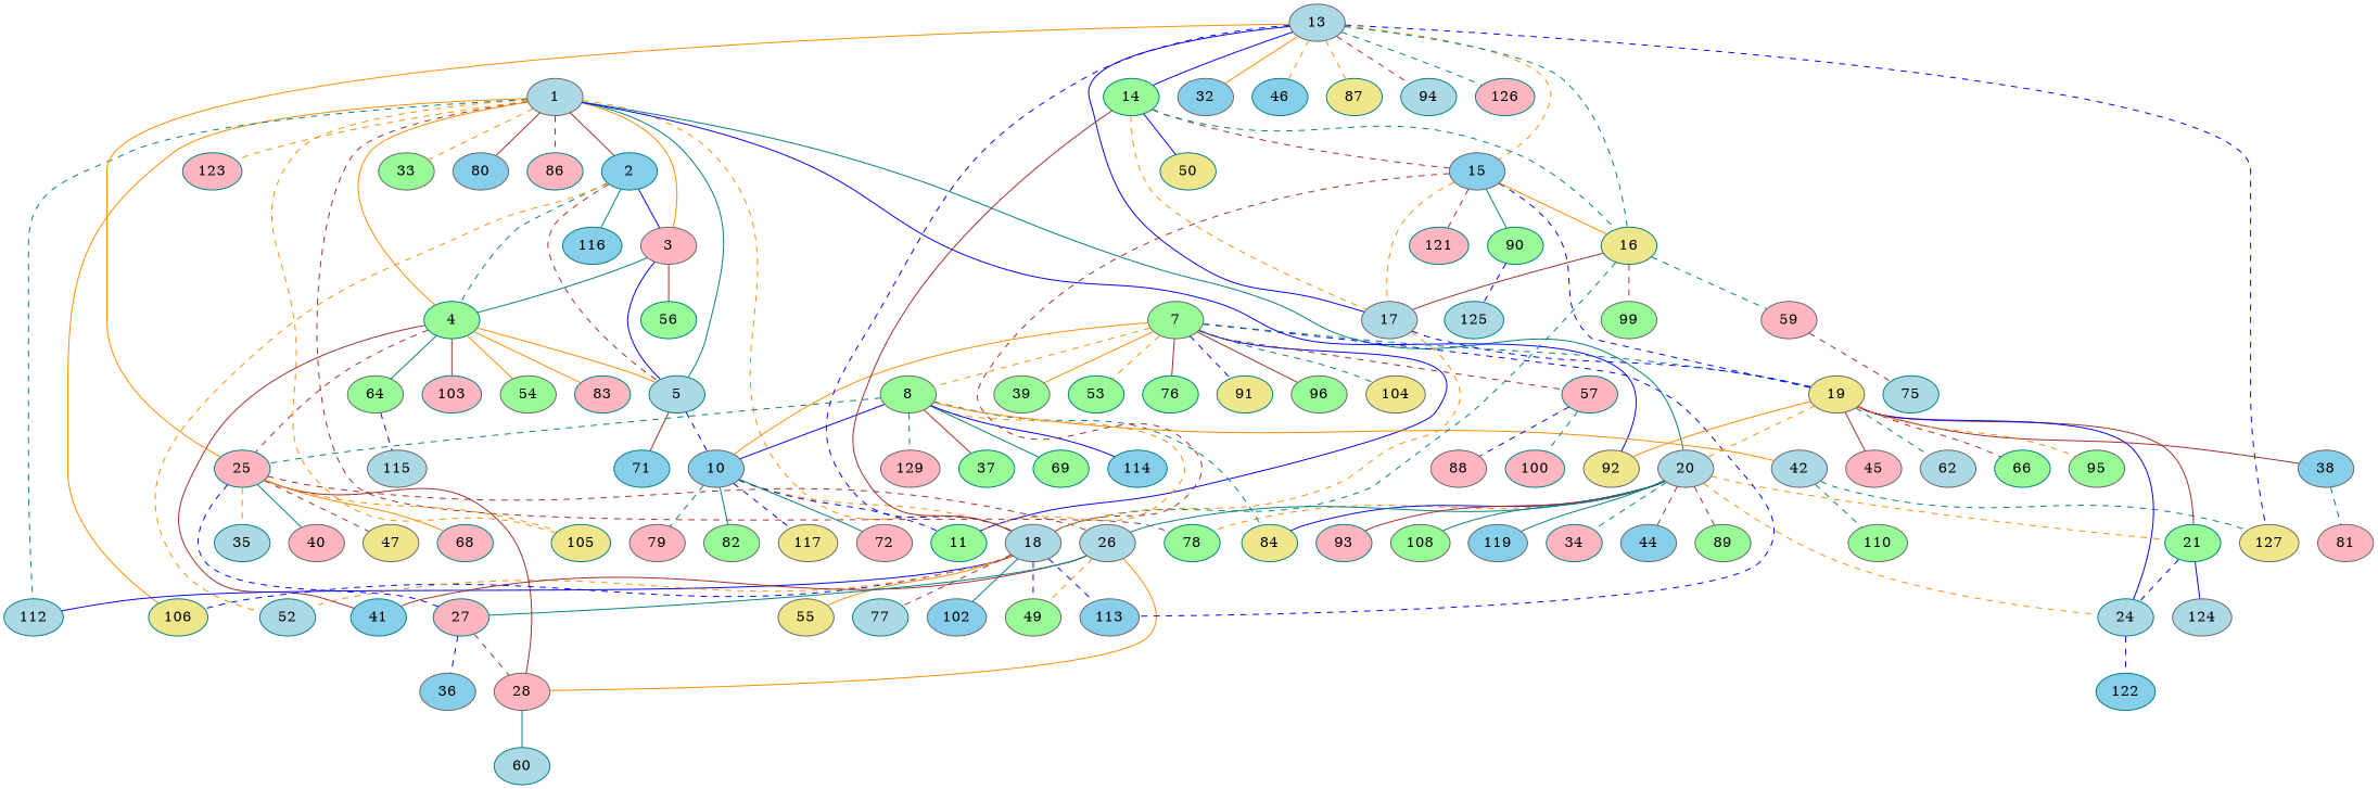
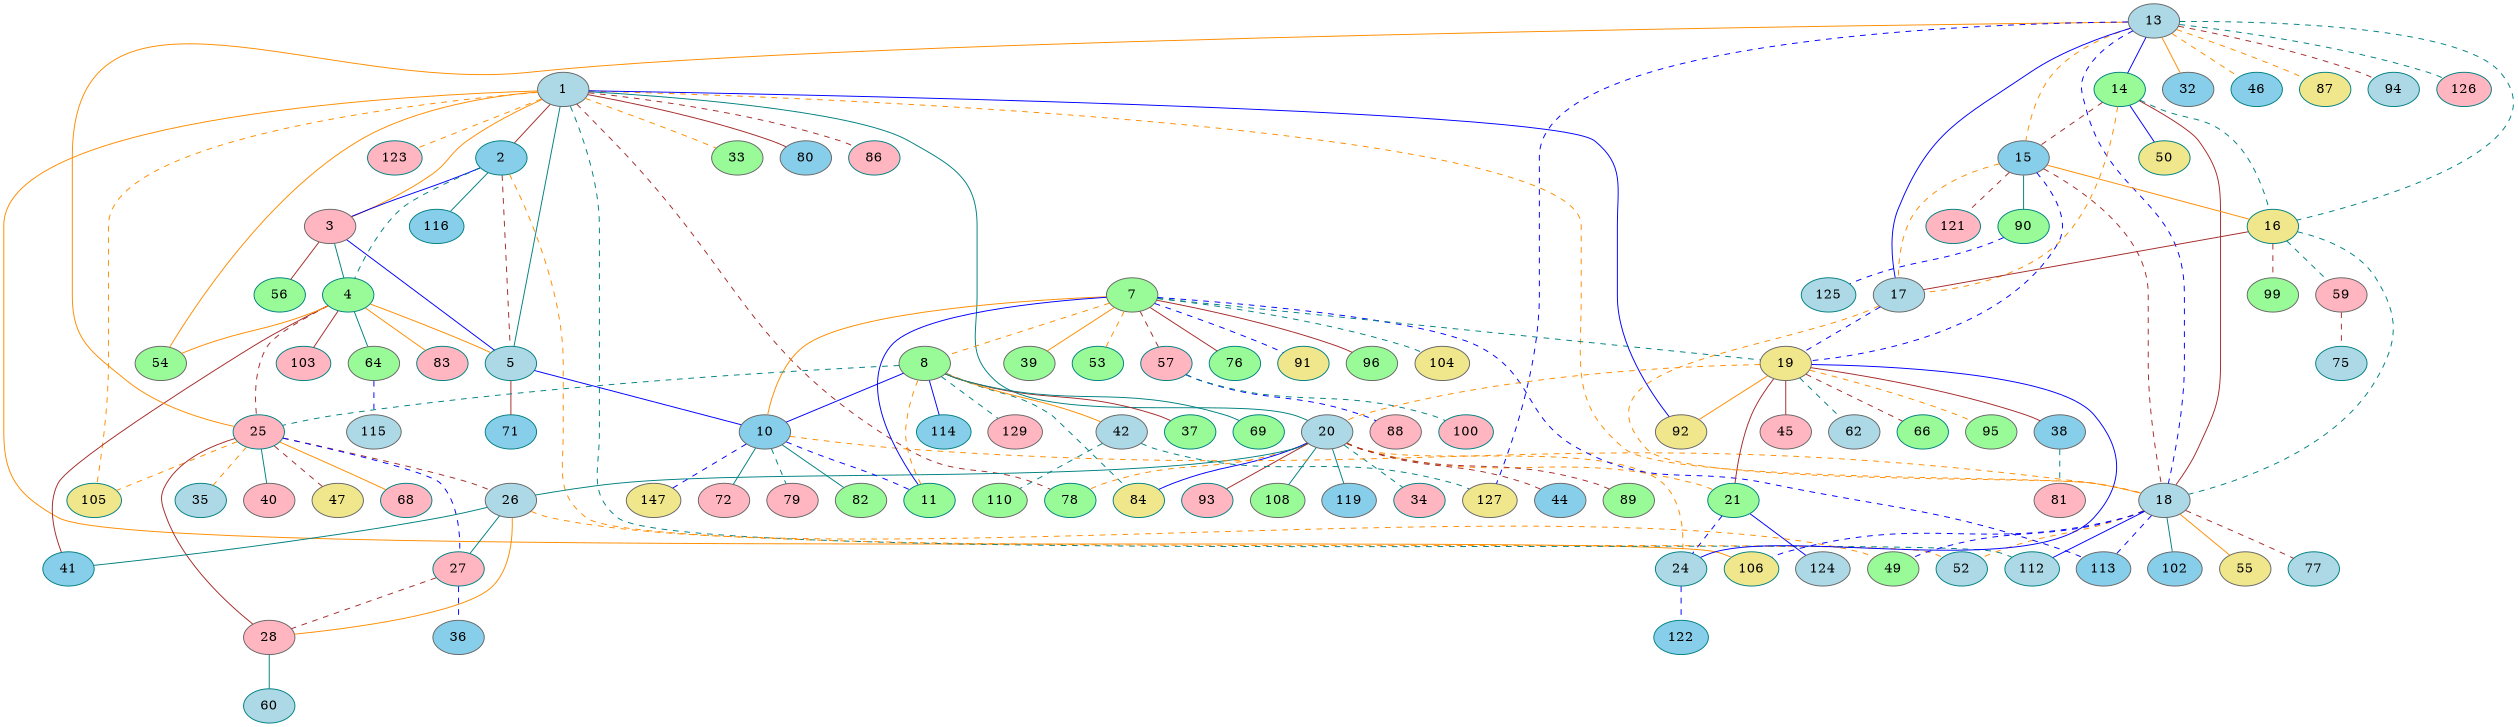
  graph {
    node [color=gray40 fillcolor=palegreen style=filled]
    edge [color=darkorange style=dashed]
    1 [fillcolor=lightblue super="+6"]
    2 [color=teal fillcolor=skyblue]
    3 [fillcolor=lightpink super="+31"]
    4 [color=teal super="+73"]
    5 [color=teal fillcolor=lightblue super="+61"]
    18 [fillcolor=lightblue super="+63"]
    20 [fillcolor=lightblue super="+23"]
    33 [super="+118"]
    78 [color=teal]
    80 [fillcolor=skyblue]
    86 [color=teal fillcolor=lightpink]
    92 [fillcolor=khaki]
    105 [color=teal fillcolor=khaki]
    106 [color=teal fillcolor=khaki]
    112 [color=teal fillcolor=lightblue]
    123 [color=teal fillcolor=lightpink]
    52 [color=teal fillcolor=lightblue]
    116 [color=teal fillcolor=skyblue]
    56 [color=teal]
    25 [color=teal fillcolor=lightpink super="+29"]
    41 [color=teal fillcolor=skyblue super="+101"]
    54
    64 [super="+70"]
    83 [color=teal fillcolor=lightpink]
    103 [color=teal fillcolor=lightpink]
    10 [fillcolor=skyblue super="+12"]
    71 [color=teal fillcolor=skyblue]
    113 [fillcolor=skyblue]
    49
    55 [fillcolor=khaki]
    77 [color=teal fillcolor=lightblue]
    102 [fillcolor=skyblue]
    84 [color=teal fillcolor=khaki]
    21 [color=teal]
    24 [color=teal fillcolor=lightblue super="+97"]
    26 [fillcolor=lightblue super="+43"]
    34 [color=teal fillcolor=lightpink super="+48"]
    44 [fillcolor=skyblue]
    89
    93 [color=teal fillcolor=lightpink]
    108
    119 [fillcolor=skyblue]
    27 [color=teal fillcolor=lightpink super="+107"]
    28 [fillcolor=lightpink super="+30"]
    35 [color=teal fillcolor=lightblue]
    40 [fillcolor=lightpink]
    47 [fillcolor=khaki]
    68 [color=teal fillcolor=lightpink]
    115 [fillcolor=lightblue]
    11 [color=teal super="+74"]
    72 [fillcolor=lightpink]
    79 [fillcolor=lightpink]
    82
-   117 [fillcolor=khaki]
+   117 [fillcolor=khaki label=147]
    7 [super="+128"]
    8 [super="+9"]
    19 [fillcolor=khaki super="+22"]
    39
    53 [color=teal]
    57 [color=teal fillcolor=lightpink]
    76 [color=teal]
    91 [color=teal fillcolor=khaki]
    96 [super="+98"]
    104 [fillcolor=khaki]
    37 [color=teal]
    42 [fillcolor=lightblue super="+120"]
    69 [color=teal]
    114 [color=teal fillcolor=skyblue]
    129 [fillcolor=lightpink]
    38 [fillcolor=skyblue]
    45 [fillcolor=lightpink]
    62 [fillcolor=lightblue super="+67"]
    66 [color=teal]
    95
    88 [fillcolor=lightpink]
    100 [color=teal fillcolor=lightpink]
    127 [fillcolor=khaki]
    110
    13 [fillcolor=lightblue super="+111"]
    14 [color=teal]
    15 [fillcolor=skyblue super="+65"]
    16 [color=teal fillcolor=khaki super="+85"]
    17 [fillcolor=lightblue super="+58"]
    32 [fillcolor=skyblue super="+51"]
    46 [color=teal fillcolor=skyblue]
    87 [color=teal fillcolor=khaki]
    94 [color=teal fillcolor=lightblue]
    126 [color=teal fillcolor=lightpink]
    50 [color=teal fillcolor=khaki]
    90 [color=teal super="+109"]
    121 [color=teal fillcolor=lightpink]
    59 [fillcolor=lightpink]
    99
    125 [color=teal fillcolor=lightblue]
    75 [color=teal fillcolor=lightblue]
    124 [fillcolor=lightblue]
    122 [color=teal fillcolor=skyblue]
    81 [fillcolor=lightpink]
    36 [fillcolor=skyblue]
    60 [color=teal fillcolor=lightblue]
    1 -- 2 [color=brown style=solid weight=2]
    1 -- 3 [style=solid weight=2]
-   1 -- 4 [style=solid weight=2]
+   1 -- 54 [style=solid weight=2]
    1 -- 5 [color=teal style=solid weight=2]
    1 -- 18
    1 -- 20 [color=teal style=solid]
    1 -- 33
    1 -- 78 [color=brown]
    1 -- 80 [color=brown style=solid]
    1 -- 86 [color=brown]
    1 -- 92 [color=blue style=solid]
    1 -- 105
    1 -- 106 [style=solid]
    1 -- 112 [color=teal]
    1 -- 123
    2 -- 3 [color=blue style=solid]
    2 -- 4 [color=teal]
    2 -- 5 [color=brown]
    2 -- 52
    2 -- 116 [color=teal style=solid]
    3 -- 4 [color=teal style=solid]
    3 -- 5 [color=blue style=solid]
    3 -- 56 [color=brown style=solid]
    4 -- 5 [style=solid]
    4 -- 25 [color=brown]
    4 -- 41 [color=brown style=solid]
    4 -- 54 [style=solid]
    4 -- 64 [color=teal style=solid]
    4 -- 83 [style=solid]
    4 -- 103 [color=brown style=solid]
-   5 -- 10 [color=blue]
+   5 -- 10 [color=blue style=solid]
    5 -- 71 [color=brown style=solid]
    18 -- 106 [color=blue]
    18 -- 112 [color=blue style=solid]
    18 -- 52
    18 -- 113 [color=blue]
    18 -- 49 [color=blue]
    18 -- 55 [style=solid]
    18 -- 77 [color=brown]
    18 -- 102 [color=teal style=solid]
    20 -- 78
    20 -- 84 [color=blue style=solid]
    20 -- 21 [weight=2]
    20 -- 24 [weight=2]
    20 -- 26 [color=teal style=solid]
    20 -- 34 [color=teal]
    20 -- 44 [color=brown]
    20 -- 89 [color=brown]
    20 -- 93 [color=brown style=solid]
    20 -- 108 [color=teal style=solid]
    20 -- 119 [color=teal style=solid]
    25 -- 105
    25 -- 26 [color=brown weight=2]
    25 -- 27 [color=blue weight=2]
    25 -- 28 [color=brown style=solid weight=4]
    25 -- 35
    25 -- 40 [color=teal style=solid]
    25 -- 47 [color=brown]
    25 -- 68 [style=solid]
    64 -- 115 [color=blue]
    10 -- 18
    10 -- 11 [color=blue weight=2]
    10 -- 72 [color=teal style=solid]
    10 -- 79 [color=teal]
    10 -- 82 [color=teal style=solid]
    10 -- 117 [color=blue]
    21 -- 24 [color=blue]
    21 -- 124 [color=blue style=solid]
    24 -- 122 [color=blue]
-   26 -- 41 [color=brown style=solid]
+   26 -- 41 [color=teal style=solid]
    26 -- 49
    26 -- 27 [color=teal style=solid]
    26 -- 28 [style=solid weight=2]
    27 -- 28 [color=brown weight=2]
    27 -- 36 [color=blue]
    28 -- 60 [color=teal style=solid]
    7 -- 10 [style=solid weight=2]
    7 -- 113 [color=blue]
    7 -- 11 [color=blue style=solid]
    7 -- 8 [weight=2]
    7 -- 19 [color=teal]
    7 -- 39 [style=solid]
    7 -- 53
    7 -- 57 [color=brown]
    7 -- 76 [color=brown style=solid]
    7 -- 91 [color=blue]
    7 -- 96 [color=brown style=solid]
    7 -- 104 [color=teal]
    8 -- 25 [color=teal]
    8 -- 10 [color=blue style=solid weight=4]
    8 -- 84 [color=teal]
    8 -- 11 [weight=2]
    8 -- 37 [color=brown style=solid]
    8 -- 42 [style=solid]
    8 -- 69 [color=teal style=solid]
    8 -- 114 [color=blue style=solid]
    8 -- 129 [color=teal]
    19 -- 20 [weight=4]
    19 -- 92 [style=solid]
    19 -- 21 [color=brown style=solid weight=2]
    19 -- 24 [color=blue style=solid weight=2]
    19 -- 38 [color=brown style=solid]
    19 -- 45 [color=brown style=solid]
    19 -- 62 [color=teal]
    19 -- 66 [color=brown]
    19 -- 95
    57 -- 88 [color=blue]
    57 -- 100 [color=teal]
    42 -- 127 [color=teal]
    42 -- 110 [color=teal]
    38 -- 81 [color=teal]
    13 -- 18 [color=blue]
    13 -- 25 [style=solid]
    13 -- 127 [color=blue]
    13 -- 14 [color=blue style=solid]
    13 -- 15
    13 -- 16 [color=teal]
    13 -- 17 [color=blue style=solid]
    13 -- 32 [style=solid]
    13 -- 46
    13 -- 87
    13 -- 94 [color=brown]
    13 -- 126 [color=teal]
    14 -- 18 [color=brown style=solid]
    14 -- 15 [color=brown]
    14 -- 16 [color=teal]
    14 -- 17
    14 -- 50 [color=blue style=solid]
    15 -- 18 [color=brown]
    15 -- 19 [color=blue]
    15 -- 16 [style=solid]
    15 -- 17
    15 -- 90 [color=teal style=solid]
    15 -- 121 [color=brown]
    16 -- 18 [color=teal]
    16 -- 17 [color=brown style=solid]
    16 -- 59 [color=teal]
    16 -- 99 [color=brown]
    17 -- 18
    17 -- 19 [color=blue]
    90 -- 125 [color=blue]
    59 -- 75 [color=brown]
  }
